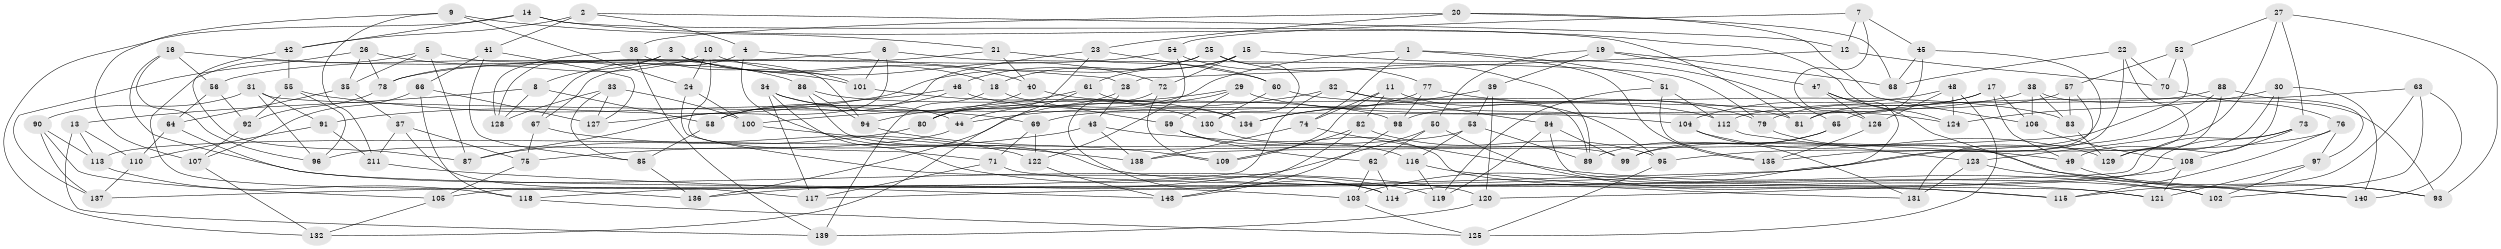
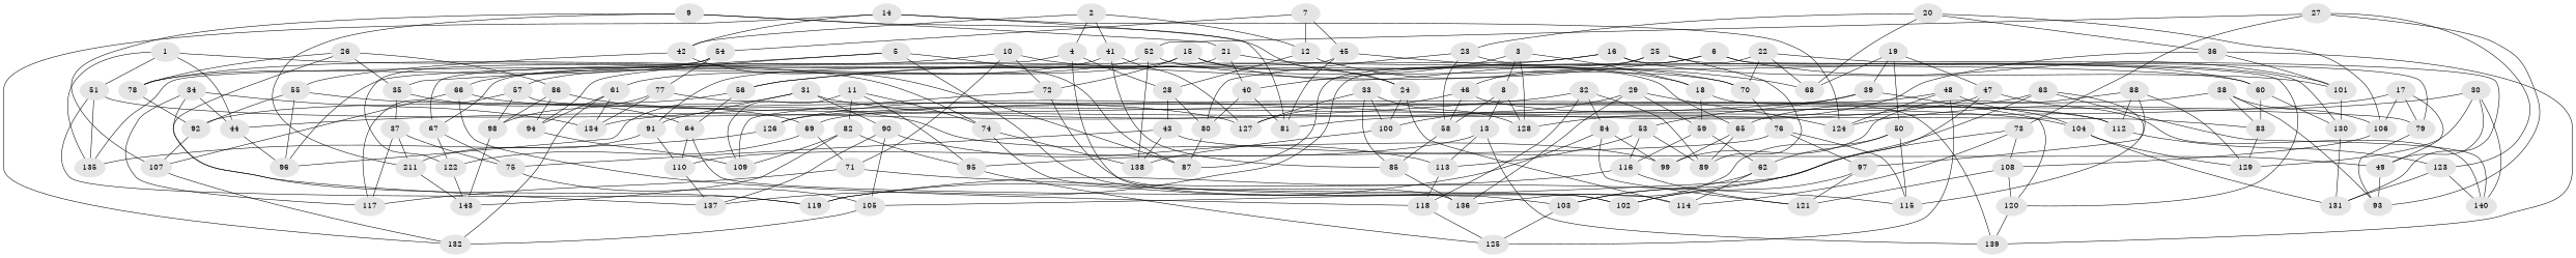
  graph {
    node [color=gray90 style=filled]
    1
    44
    51
    74
    135
    96
    119
    112
    102
    138
    2
    4
    12
    41
    42
    28
    67
    70
    85
    127
    66
    87
    55
    3
    8
    18
    40
    128
    13
    58
    139
    59
    81
    80
    43
    75
    122
    5
    35
    94
    136
    37
    64
    109
    6
    56
    79
    101
    92
    93
    130
    7
    45
    54
    126
    68
    78
    77
    110
    113
    9
    21
    24
    107
    n65 [label=211]
    60
    100
    114
    132
    n70 [label=143]
    10
    71
    72
    117
    115
    11
    82
    95
    125
    76
    137
    118
    14
    124
    15
    61
    65
    134
    89
    99
    16
    120
    17
    49
    106
    108
    62
    116
    19
    39
    47
    50
    53
    140
    103
    20
    23
    36
    83
    22
    131
    25
    46
    91
    26
    86
    98
    27
    52
    73
    123
    57
    105
    29
    30
    129
    31
    90
    104
    32
    84
    121
    33
    34
    38
    69
    48
    63
    97
    88
    1 -- 44
    1 -- 51
    1 -- 74
    1 -- 135
    44 -- 96
    51 -- 135
    51 -- 119
    51 -- 112
    74 -- 102
    74 -- 138
    112 -- 123
    2 -- 4
    2 -- 12
    2 -- 41
    2 -- 42
    4 -- 102
    4 -- 28
    4 -- 67
    12 -- 28
    12 -- 70
    41 -- 85
    41 -- 127
    41 -- 66
    42 -- 87
    42 -- 55
    28 -- 80
    28 -- 43
    67 -- 75
    67 -- 122
    70 -- 76
    85 -- 136
    66 -- 127
    66 -- 107
    66 -- 118
    55 -- 96
    55 -- 92
    55 -- 69
    3 -- 8
    3 -- 18
    3 -- 40
    3 -- 128
    8 -- 128
    8 -- 13
    8 -- 58
    18 -- 139
    18 -- 59
    40 -- 81
    40 -- 80
    13 -- 139
    13 -- 110
    13 -- 113
    58 -- 85
    59 -- 62
    59 -- 116
    80 -- 87
    43 -- 138
    43 -- 75
    43 -- 49
    75 -- 105
    122 -- n70
    5 -- 87
    5 -- 35
    5 -- 94
    5 -- 136
    35 -- 37
    35 -- 64
    94 -- 109
    37 -- 75
    37 -- n65
    37 -- 117
    64 -- 110
    64 -- 103
    6 -- 87
    6 -- 56
    6 -- 79
    6 -- 101
    56 -- 64
    56 -- 92
    79 -- 93
    101 -- 130
    92 -- 107
    130 -- 131
    7 -- 12
    7 -- 45
    7 -- 54
-   7 -- 126
    45 -- 135
    45 -- 81
    45 -- 68
    54 -- 122
    54 -- 78
    54 -- 77
    126 -- 135
    78 -- 92
    77 -- 79
    77 -- 134
    77 -- 98
    110 -- 137
    113 -- 118
    9 -- 21
    9 -- 24
    9 -- 107
    9 -- n65
    21 -- 67
    21 -- 40
    21 -- 60
    24 -- 100
    24 -- 114
    107 -- 132
    n65 -- n70
    60 -- 130
    60 -- 83
    100 -- 138
    10 -- 78
    10 -- 24
    10 -- 71
    10 -- 72
    71 -- 117
    71 -- 115
    72 -- 109
    72 -- 114
    11 -- 74
    11 -- 109
    11 -- 82
    11 -- 95
    82 -- 109
    82 -- n70
    82 -- 95
    95 -- 125
    76 -- 115
    76 -- 95
    76 -- 97
    118 -- 125
    14 -- 42
    14 -- 81
    14 -- 132
    14 -- 124
    15 -- 18
    15 -- 72
    15 -- 61
    15 -- 65
    61 -- 94
    61 -- 132
    61 -- 134
    65 -- 89
    65 -- 99
    16 -- 96
    16 -- 56
    16 -- 101
    16 -- 120
    120 -- 139
    17 -- 81
    17 -- 79
    17 -- 49
    17 -- 106
    49 -- 93
    106 -- 108
    108 -- 120
    108 -- 121
    62 -- 114
    62 -- 103
    116 -- 119
    116 -- 121
    19 -- 68
    19 -- 39
    19 -- 47
    19 -- 50
    39 -- 134
    39 -- 120
    39 -- 53
    47 -- 126
    47 -- 140
    47 -- 103
    50 -- 136
    50 -- 115
    50 -- 62
    53 -- 113
    53 -- 89
    53 -- 116
    103 -- 125
    20 -- 68
    20 -- 106
    20 -- 23
    20 -- 36
    23 -- 58
    23 -- 80
    23 -- 60
    36 -- 128
    36 -- 139
    36 -- 101
    83 -- 129
    22 -- 70
    22 -- 68
    22 -- 137
    22 -- 131
    25 -- 130
    25 -- 89
    25 -- 46
    25 -- 91
    46 -- 112
    46 -- 127
    46 -- 58
    91 -- 110
    91 -- n65
    26 -- 35
    26 -- 78
    26 -- 137
    26 -- 86
    86 -- 94
    86 -- 99
    86 -- 98
    98 -- n70
    27 -- 93
    27 -- 52
    27 -- 73
    27 -- 123
    52 -- 138
    52 -- 70
    52 -- 57
    73 -- 114
    73 -- 108
    73 -- 105
    123 -- 140
    123 -- 131
    57 -- 117
    57 -- 83
    57 -- 98
    105 -- 132
    29 -- 59
    29 -- 136
    29 -- 100
    29 -- 124
    30 -- 124
    30 -- 49
    30 -- 140
    30 -- 129
    31 -- 96
    31 -- 91
    31 -- 90
    31 -- 104
    90 -- 113
    90 -- 137
    90 -- 105
    104 -- 131
    104 -- 129
    32 -- 44
    32 -- 118
    32 -- 89
    32 -- 84
    84 -- 119
    84 -- 99
    84 -- 121
    33 -- 85
    33 -- 127
    33 -- 128
    33 -- 100
    34 -- 44
    34 -- 119
    34 -- 117
    34 -- 134
    38 -- 93
    38 -- 106
    38 -- 83
    38 -- 69
    69 -- 122
    69 -- 71
    48 -- 126
    48 -- 125
    48 -- 124
    48 -- 104
    63 -- 102
    63 -- 115
    63 -- 65
    63 -- 140
    97 -- 102
    97 -- 121
    88 -- 112
    88 -- 99
    88 -- 129
    88 -- 97
  }
